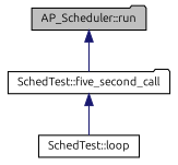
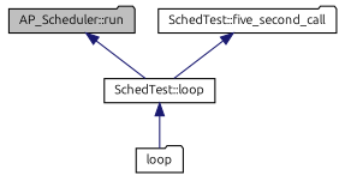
  digraph {
    fontname=Ubuntu
    rankdir=TB
    node [color=black fillcolor=white fontname=Ubuntu fontsize=10 shape=folder style=filled]
    edge [color=midnightblue dir=back fontname=Ubuntu fontsize=10 labelfontname=Helvetica labelfontsize=10 style=solid]
    n1 [fillcolor=grey75 fontcolor=black height=0.2 label="AP_Scheduler::run" width=0.4]
    n2 [height=0.2 label="SchedTest::loop" shape=box width=0.4]
+   n3 [height=0.2 label=loop width=0.4]
    n4 [height=0.2 label="SchedTest::five_second_call" width=0.4]
-   n1 -> n4
+   n1 -> n2
+   n2 -> n3
    n4 -> n2
  }
